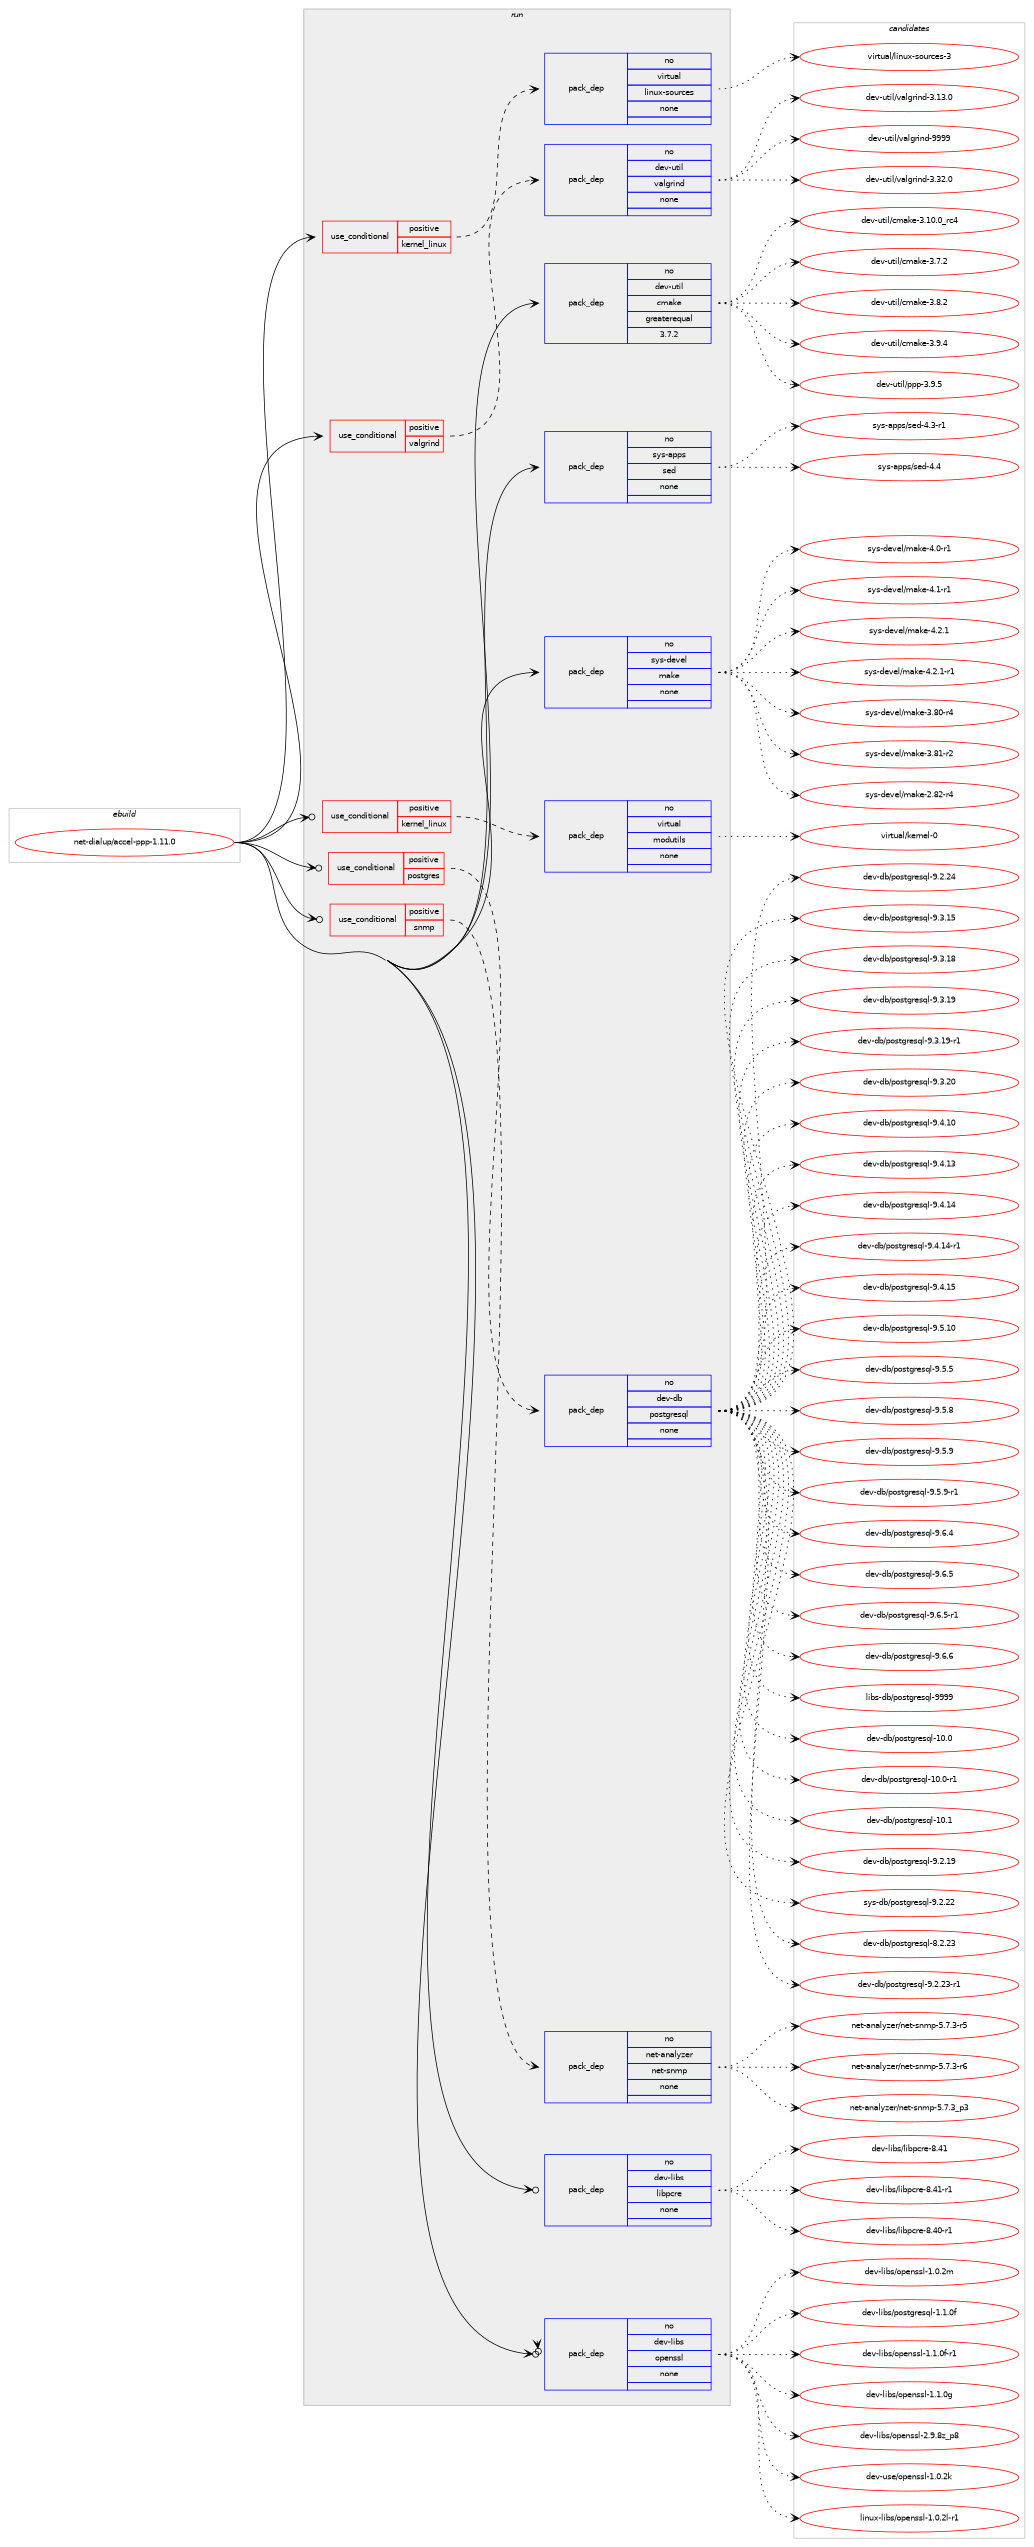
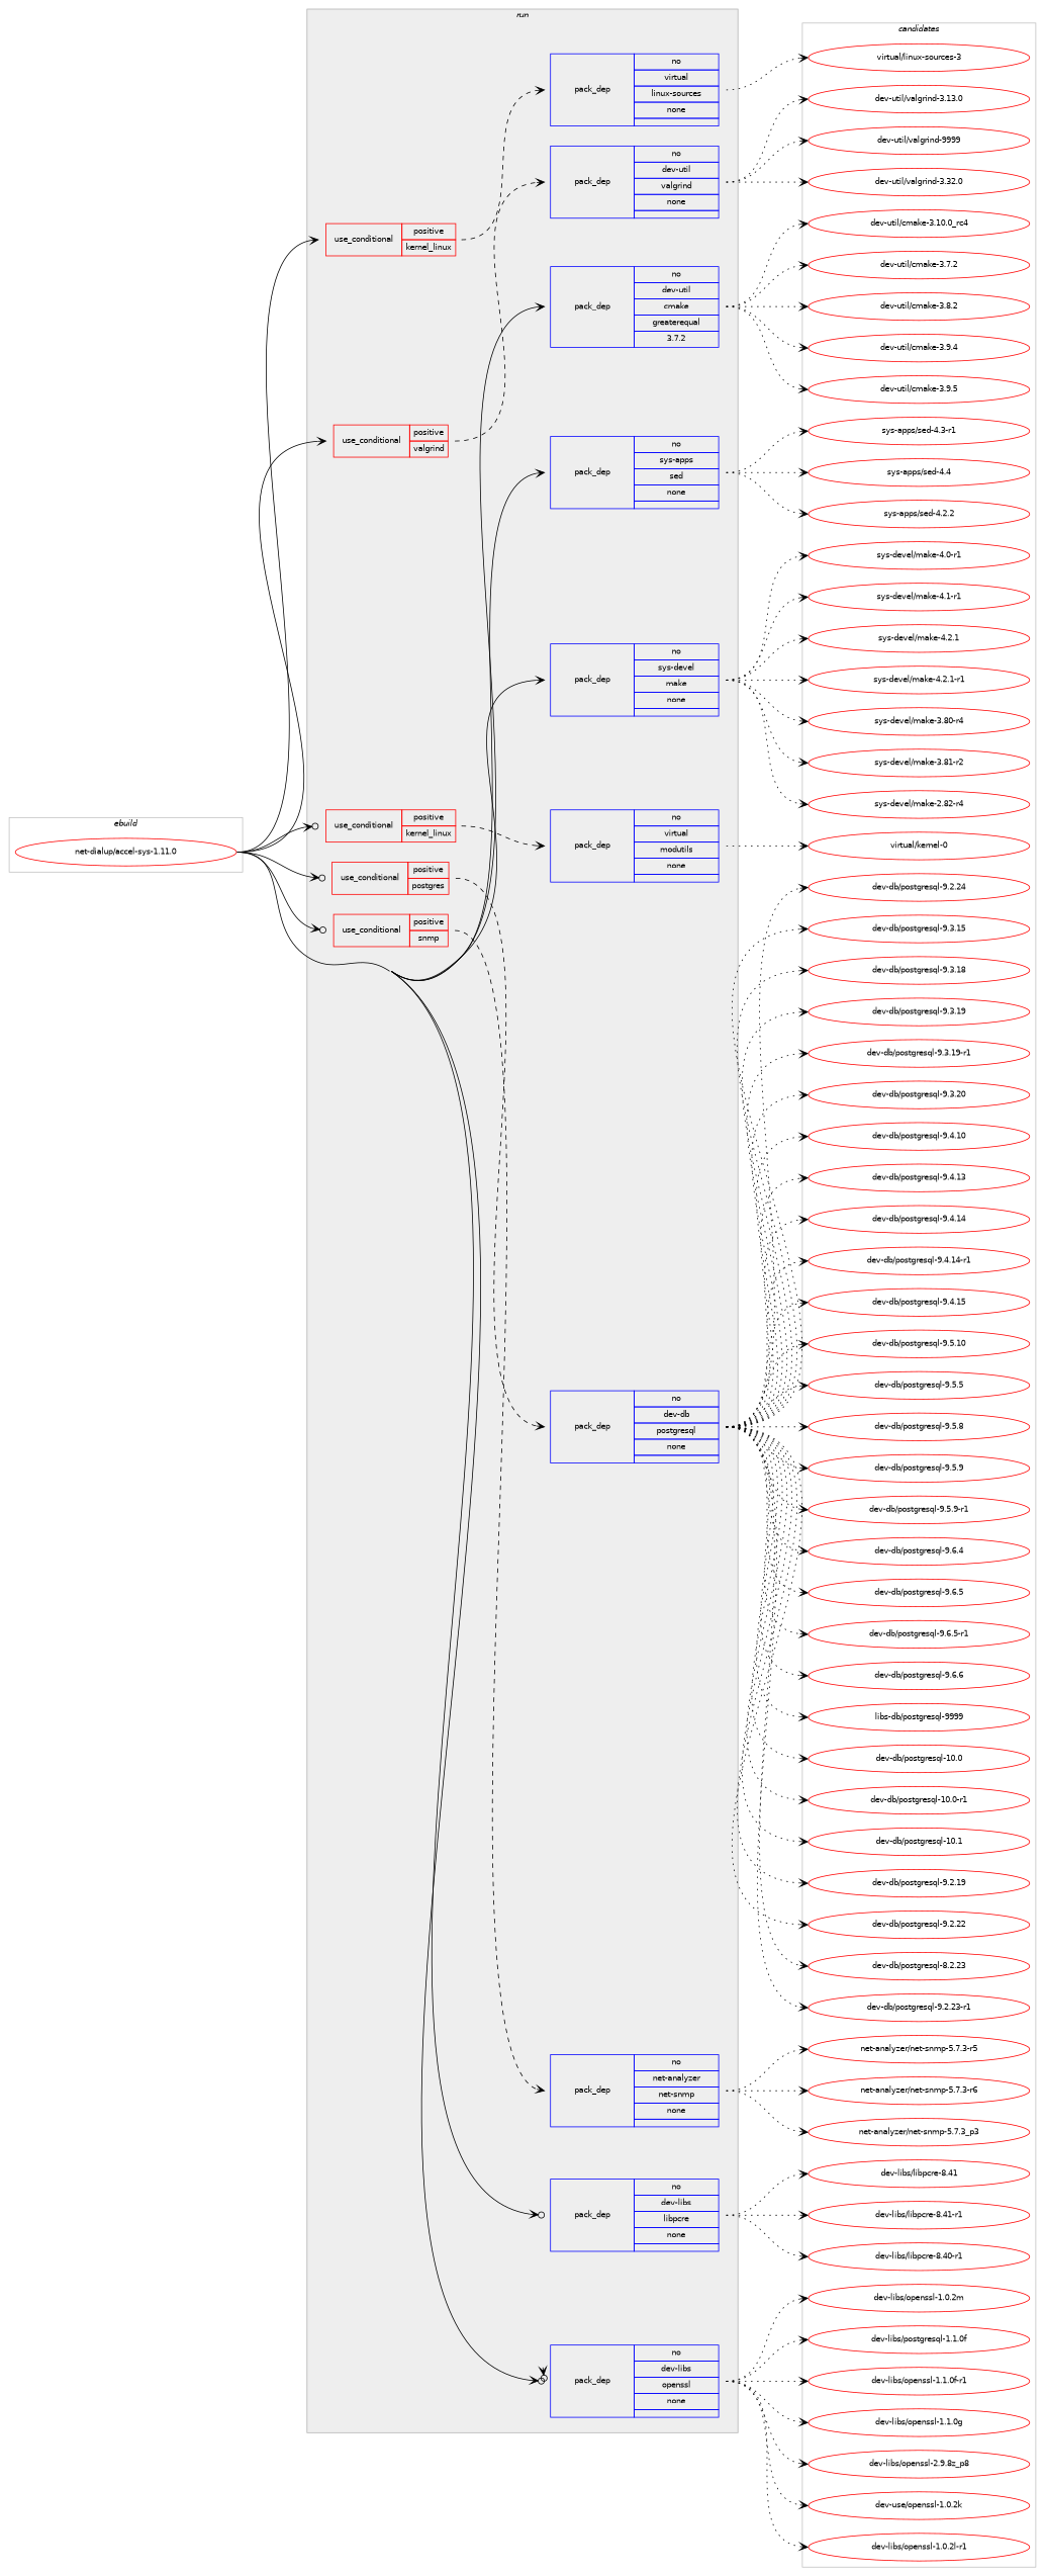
  digraph {
    compound=true
    concentrate=true
    fontname=Helvetica
    fontsize=10
    newrank=true
    rankdir=LR
    ranksep=1.5
    node [color=red fontname=Helvetica fontsize=10]
    edge [arrowhead=vee headport=w style=dotted tailport=e weight=100]
-   n1 [label="net-dialup/accel-ppp-1.11.0" width=4]
+   n1 [label="net-dialup/accel-sys-1.11.0" width=4]
    n2 [color=blue label=<<TABLE BORDER="0" CELLBORDER="1" CELLSPACING="0" CELLPADDING="4" WIDTH="220"><TR><TD ROWSPAN="6" CELLPADDING="30">pack_dep</TD></TR><TR><TD WIDTH="110">no</TD></TR><TR><TD>virtual</TD></TR><TR><TD>linux-sources</TD></TR><TR><TD>none</TD></TR><TR><TD></TD></TR></TABLE>> shape=none]
    n3 [label=<<TABLE BORDER="0" CELLBORDER="1" CELLSPACING="0" CELLPADDING="4"><TR><TD ROWSPAN="3" CELLPADDING="10">use_conditional</TD></TR><TR><TD>positive</TD></TR><TR><TD>kernel_linux</TD></TR></TABLE>> shape=none]
    n4 [color=blue label=<<TABLE BORDER="0" CELLBORDER="1" CELLSPACING="0" CELLPADDING="4" WIDTH="220"><TR><TD ROWSPAN="6" CELLPADDING="30">pack_dep</TD></TR><TR><TD WIDTH="110">no</TD></TR><TR><TD>dev-util</TD></TR><TR><TD>valgrind</TD></TR><TR><TD>none</TD></TR><TR><TD></TD></TR></TABLE>> shape=none]
    n5 [label=<<TABLE BORDER="0" CELLBORDER="1" CELLSPACING="0" CELLPADDING="4"><TR><TD ROWSPAN="3" CELLPADDING="10">use_conditional</TD></TR><TR><TD>positive</TD></TR><TR><TD>valgrind</TD></TR></TABLE>> shape=none]
    n6 [color=blue label=<<TABLE BORDER="0" CELLBORDER="1" CELLSPACING="0" CELLPADDING="4" WIDTH="220"><TR><TD ROWSPAN="6" CELLPADDING="30">pack_dep</TD></TR><TR><TD WIDTH="110">no</TD></TR><TR><TD>dev-util</TD></TR><TR><TD>cmake</TD></TR><TR><TD>greaterequal</TD></TR><TR><TD>3.7.2</TD></TR></TABLE>> shape=none]
    n7 [color=blue label=<<TABLE BORDER="0" CELLBORDER="1" CELLSPACING="0" CELLPADDING="4" WIDTH="220"><TR><TD ROWSPAN="6" CELLPADDING="30">pack_dep</TD></TR><TR><TD WIDTH="110">no</TD></TR><TR><TD>sys-apps</TD></TR><TR><TD>sed</TD></TR><TR><TD>none</TD></TR><TR><TD></TD></TR></TABLE>> shape=none]
    n8 [color=blue label=<<TABLE BORDER="0" CELLBORDER="1" CELLSPACING="0" CELLPADDING="4" WIDTH="220"><TR><TD ROWSPAN="6" CELLPADDING="30">pack_dep</TD></TR><TR><TD WIDTH="110">no</TD></TR><TR><TD>sys-devel</TD></TR><TR><TD>make</TD></TR><TR><TD>none</TD></TR><TR><TD></TD></TR></TABLE>> shape=none]
    n9 [color=blue label=<<TABLE BORDER="0" CELLBORDER="1" CELLSPACING="0" CELLPADDING="4" WIDTH="220"><TR><TD ROWSPAN="6" CELLPADDING="30">pack_dep</TD></TR><TR><TD WIDTH="110">no</TD></TR><TR><TD>net-analyzer</TD></TR><TR><TD>net-snmp</TD></TR><TR><TD>none</TD></TR><TR><TD></TD></TR></TABLE>> shape=none]
    n10 [label=<<TABLE BORDER="0" CELLBORDER="1" CELLSPACING="0" CELLPADDING="4"><TR><TD ROWSPAN="3" CELLPADDING="10">use_conditional</TD></TR><TR><TD>positive</TD></TR><TR><TD>snmp</TD></TR></TABLE>> shape=none]
    n11 [color=blue label=<<TABLE BORDER="0" CELLBORDER="1" CELLSPACING="0" CELLPADDING="4" WIDTH="220"><TR><TD ROWSPAN="6" CELLPADDING="30">pack_dep</TD></TR><TR><TD WIDTH="110">no</TD></TR><TR><TD>virtual</TD></TR><TR><TD>modutils</TD></TR><TR><TD>none</TD></TR><TR><TD></TD></TR></TABLE>> shape=none]
    n12 [label=<<TABLE BORDER="0" CELLBORDER="1" CELLSPACING="0" CELLPADDING="4"><TR><TD ROWSPAN="3" CELLPADDING="10">use_conditional</TD></TR><TR><TD>positive</TD></TR><TR><TD>kernel_linux</TD></TR></TABLE>> shape=none]
    n13 [color=blue label=<<TABLE BORDER="0" CELLBORDER="1" CELLSPACING="0" CELLPADDING="4" WIDTH="220"><TR><TD ROWSPAN="6" CELLPADDING="30">pack_dep</TD></TR><TR><TD WIDTH="110">no</TD></TR><TR><TD>dev-db</TD></TR><TR><TD>postgresql</TD></TR><TR><TD>none</TD></TR><TR><TD></TD></TR></TABLE>> shape=none]
    n14 [label=<<TABLE BORDER="0" CELLBORDER="1" CELLSPACING="0" CELLPADDING="4"><TR><TD ROWSPAN="3" CELLPADDING="10">use_conditional</TD></TR><TR><TD>positive</TD></TR><TR><TD>postgres</TD></TR></TABLE>> shape=none]
    n15 [color=blue label=<<TABLE BORDER="0" CELLBORDER="1" CELLSPACING="0" CELLPADDING="4" WIDTH="220"><TR><TD ROWSPAN="6" CELLPADDING="30">pack_dep</TD></TR><TR><TD WIDTH="110">no</TD></TR><TR><TD>dev-libs</TD></TR><TR><TD>libpcre</TD></TR><TR><TD>none</TD></TR><TR><TD></TD></TR></TABLE>> shape=none]
    n16 [color=blue label=<<TABLE BORDER="0" CELLBORDER="1" CELLSPACING="0" CELLPADDING="4" WIDTH="220"><TR><TD ROWSPAN="6" CELLPADDING="30">pack_dep</TD></TR><TR><TD WIDTH="110">no</TD></TR><TR><TD>dev-libs</TD></TR><TR><TD>openssl</TD></TR><TR><TD>none</TD></TR><TR><TD></TD></TR></TABLE>> shape=none]
    n17 [label="virtual/linux-sources-3" width=4]
    n18 [label="dev-util/valgrind-3.32.0" width=4]
    n19 [label="dev-util/valgrind-3.13.0" width=4]
    n20 [label="dev-util/valgrind-9999" width=4]
    n21 [label="dev-util/cmake-3.10.0_rc4" width=4]
    n22 [label="dev-util/cmake-3.7.2" width=4]
    n23 [label="dev-util/cmake-3.8.2" width=4]
    n24 [label="dev-util/cmake-3.9.4" width=4]
-   n25 [label="dev-util/ppp-3.9.5" width=4]
+   n25 [label="dev-util/cmake-3.9.5" width=4]
+   n26 [label="sys-apps/sed-4.2.2" width=4]
    n27 [label="sys-apps/sed-4.3-r1" width=4]
    n28 [label="sys-apps/sed-4.4" width=4]
    n29 [label="sys-devel/make-3.80-r4" width=4]
    n30 [label="sys-devel/make-3.81-r2" width=4]
    n31 [label="sys-devel/make-2.82-r4" width=4]
    n32 [label="sys-devel/make-4.0-r1" width=4]
    n33 [label="sys-devel/make-4.1-r1" width=4]
    n34 [label="sys-devel/make-4.2.1" width=4]
    n35 [label="sys-devel/make-4.2.1-r1" width=4]
    n36 [label="virtual/kernel-0" width=4]
    n37 [label="dev-db/postgresql-10.0" width=4]
    n38 [label="dev-db/postgresql-10.0-r1" width=4]
    n39 [label="dev-db/postgresql-10.1" width=4]
    n40 [label="dev-db/postgresql-9.2.19" width=4]
-   n41 [label="sys-db/postgresql-9.2.22" width=4]
+   n41 [label="dev-db/postgresql-9.2.22" width=4]
    n42 [label="dev-db/postgresql-8.2.23" width=4]
    n43 [label="dev-db/postgresql-9.2.23-r1" width=4]
    n44 [label="dev-db/postgresql-9.2.24" width=4]
    n45 [label="dev-db/postgresql-9.3.15" width=4]
    n46 [label="dev-db/postgresql-9.3.18" width=4]
    n47 [label="dev-db/postgresql-9.3.19" width=4]
    n48 [label="dev-db/postgresql-9.3.19-r1" width=4]
    n49 [label="dev-db/postgresql-9.3.20" width=4]
    n50 [label="dev-db/postgresql-9.4.10" width=4]
    n51 [label="dev-db/postgresql-9.4.13" width=4]
    n52 [label="dev-db/postgresql-9.4.14" width=4]
    n53 [label="dev-db/postgresql-9.4.14-r1" width=4]
    n54 [label="dev-db/postgresql-9.4.15" width=4]
    n55 [label="dev-db/postgresql-9.5.10" width=4]
    n56 [label="dev-db/postgresql-9.5.5" width=4]
    n57 [label="dev-db/postgresql-9.5.8" width=4]
    n58 [label="dev-db/postgresql-9.5.9" width=4]
    n59 [label="dev-db/postgresql-9.5.9-r1" width=4]
    n60 [label="dev-db/postgresql-9.6.4" width=4]
    n61 [label="dev-db/postgresql-9.6.5" width=4]
    n62 [label="dev-db/postgresql-9.6.5-r1" width=4]
    n63 [label="dev-db/postgresql-9.6.6" width=4]
    n64 [label="libs-db/postgresql-9999" width=4]
    n65 [label="net-analyzer/net-snmp-5.7.3-r5" width=4]
    n66 [label="net-analyzer/net-snmp-5.7.3-r6" width=4]
    n67 [label="net-analyzer/net-snmp-5.7.3_p3" width=4]
    n68 [label="dev-libs/libpcre-8.40-r1" width=4]
    n69 [label="dev-libs/libpcre-8.41" width=4]
    n70 [label="dev-libs/libpcre-8.41-r1" width=4]
    n71 [label="dev-libs/openssl-2.9.8z_p8" width=4]
    n72 [label="dev-use/openssl-1.0.2k" width=4]
-   n73 [label="linux-libs/openssl-1.0.2l-r1" width=4]
+   n73 [label="dev-libs/openssl-1.0.2l-r1" width=4]
    n74 [label="dev-libs/openssl-1.0.2m" width=4]
    n75 [label="dev-libs/postgresql-1.1.0f" width=4]
    n76 [label="dev-libs/openssl-1.1.0f-r1" width=4]
    n77 [label="dev-libs/openssl-1.1.0g" width=4]
    subgraph cluster_1 {
      color=gray
      label=<<i>ebuild</i>>
      rank=same
      n1
    }
    subgraph cluster_2 {
      color=gray
      label=<<i>dependencies</i>>
      subgraph cluster_3 {
        color=gray
        fillcolor="#eeeeee"
        label=<<i>compile</i>>
        style=filled
        subgraph sub_4 {
          color=gray
          fillcolor="#eeeeee"
          label=<<i>compile</i>>
          style=filled
          n3
          subgraph sub_5 {
            color=gray
            fillcolor="#eeeeee"
            label=<<i>compile</i>>
            style=filled
            n2
          }
        }
        subgraph sub_6 {
          color=gray
          fillcolor="#eeeeee"
          label=<<i>compile</i>>
          style=filled
          n5
          subgraph sub_7 {
            color=gray
            fillcolor="#eeeeee"
            label=<<i>compile</i>>
            style=filled
            n4
          }
        }
        subgraph sub_8 {
          color=gray
          fillcolor="#eeeeee"
          label=<<i>compile</i>>
          style=filled
          n6
        }
        subgraph sub_9 {
          color=gray
          fillcolor="#eeeeee"
          label=<<i>compile</i>>
          style=filled
          n7
        }
        subgraph sub_10 {
          color=gray
          fillcolor="#eeeeee"
          label=<<i>compile</i>>
          style=filled
          n8
        }
      }
      subgraph cluster_11 {
        color=gray
        fillcolor="#eeeeee"
        label=<<i>compile and run</i>>
        style=filled
        subgraph sub_12 {
          color=gray
          fillcolor="#eeeeee"
          label=<<i>compile and run</i>>
          style=filled
          n10
          subgraph sub_13 {
            color=gray
            fillcolor="#eeeeee"
            label=<<i>compile and run</i>>
            style=filled
            n9
          }
        }
        subgraph sub_14 {
          color=gray
          fillcolor="#eeeeee"
          label=<<i>compile and run</i>>
          style=filled
          n12
          subgraph sub_15 {
            color=gray
            fillcolor="#eeeeee"
            label=<<i>compile and run</i>>
            style=filled
            n11
          }
        }
        subgraph sub_16 {
          color=gray
          fillcolor="#eeeeee"
          label=<<i>compile and run</i>>
          style=filled
          n14
          subgraph sub_17 {
            color=gray
            fillcolor="#eeeeee"
            label=<<i>compile and run</i>>
            style=filled
            n13
          }
        }
        subgraph sub_18 {
          color=gray
          fillcolor="#eeeeee"
          label=<<i>compile and run</i>>
          style=filled
          n15
        }
        subgraph sub_19 {
          color=gray
          fillcolor="#eeeeee"
          label=<<i>compile and run</i>>
          style=filled
          n16
        }
      }
      subgraph cluster_20 {
        color=gray
        fillcolor="#eeeeee"
        label=<<i>run</i>>
        style=filled
      }
    }
    subgraph cluster_21 {
      color=gray
      label=<<i>candidates</i>>
      rank=same
      subgraph sub_22 {
        color=black
        label=<<i>candidates</i>>
        nodesep=1
        rank=same
        n17
      }
      subgraph sub_23 {
        color=black
        label=<<i>candidates</i>>
        nodesep=1
        rank=same
        n18
        n19
        n20
      }
      subgraph sub_24 {
        color=black
        label=<<i>candidates</i>>
        nodesep=1
        rank=same
        n21
        n22
        n23
        n24
        n25
      }
      subgraph sub_25 {
        color=black
        label=<<i>candidates</i>>
        nodesep=1
        rank=same
+       n26
        n27
        n28
      }
      subgraph sub_26 {
        color=black
        label=<<i>candidates</i>>
        nodesep=1
        rank=same
        n29
        n30
        n31
        n32
        n33
        n34
        n35
      }
      subgraph sub_27 {
        color=black
        label=<<i>candidates</i>>
        nodesep=1
        rank=same
        n36
      }
      subgraph sub_28 {
        color=black
        label=<<i>candidates</i>>
        nodesep=1
        rank=same
        n37
        n38
        n39
        n40
        n41
        n42
        n43
        n44
        n45
        n46
        n47
        n48
        n49
        n50
        n51
        n52
        n53
        n54
        n55
        n56
        n57
        n58
        n59
        n60
        n61
        n62
        n63
        n64
      }
      subgraph sub_29 {
        color=black
        label=<<i>candidates</i>>
        nodesep=1
        rank=same
        n65
        n66
        n67
      }
      subgraph sub_30 {
        color=black
        label=<<i>candidates</i>>
        nodesep=1
        rank=same
        n68
        n69
        n70
      }
      subgraph sub_31 {
        color=black
        label=<<i>candidates</i>>
        nodesep=1
        rank=same
        n71
        n72
        n73
        n74
        n75
        n76
        n77
      }
    }
    n1 -> n3 [style=solid weight=20]
    n1 -> n5 [style=solid weight=20]
    n1 -> n6 [style=solid weight=20]
    n1 -> n7 [style=solid weight=20]
    n1 -> n8 [style=solid weight=20]
    n1 -> n10 [arrowhead=odotvee style=solid weight=20]
    n1 -> n12 [arrowhead=odotvee style=solid weight=20]
    n1 -> n14 [arrowhead=odotvee style=solid weight=20]
    n1 -> n15 [arrowhead=odotvee style=solid weight=20]
    n1 -> n16 [arrowhead=odotvee style=solid weight=20]
    n2 -> n17
    n3 -> n2 [style=dashed weight=20]
    n4 -> n18
    n4 -> n19
    n4 -> n20
    n5 -> n4 [style=dashed weight=20]
    n6 -> n21
    n6 -> n22
    n6 -> n23
    n6 -> n24
    n6 -> n25
+   n7 -> n26
    n7 -> n27
    n7 -> n28
    n8 -> n29
    n8 -> n30
    n8 -> n31
    n8 -> n32
    n8 -> n33
    n8 -> n34
    n8 -> n35
    n9 -> n65
    n9 -> n66
    n9 -> n67
    n10 -> n9 [style=dashed weight=20]
    n11 -> n36
    n12 -> n11 [style=dashed weight=20]
    n13 -> n37
    n13 -> n38
    n13 -> n39
    n13 -> n40
    n13 -> n41
    n13 -> n42
    n13 -> n43
    n13 -> n44
    n13 -> n45
    n13 -> n46
    n13 -> n47
    n13 -> n48
    n13 -> n49
    n13 -> n50
    n13 -> n51
    n13 -> n52
    n13 -> n53
    n13 -> n54
    n13 -> n55
    n13 -> n56
    n13 -> n57
    n13 -> n58
    n13 -> n59
    n13 -> n60
    n13 -> n61
    n13 -> n62
    n13 -> n63
    n13 -> n64
    n14 -> n13 [style=dashed weight=20]
    n15 -> n68
    n15 -> n69
    n15 -> n70
    n16 -> n71
    n16 -> n72
    n16 -> n73
    n16 -> n74
    n16 -> n75
    n16 -> n76
    n16 -> n77
  }
